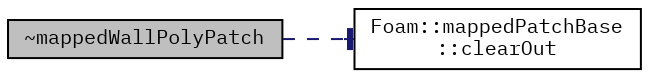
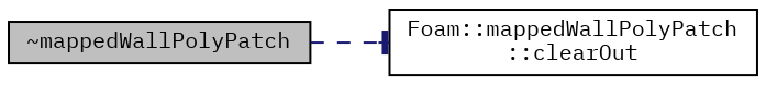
  digraph {
    rankdir=LR
    fontname="IBM Plex Mono"
    node [color=black fontname="IBM Plex Mono" fontsize=10 shape=record]
    n1 [fillcolor=grey75 fontcolor=black height=0.2 label="~mappedWallPolyPatch" style=filled width=0.4]
-   n2 [height=0.2 label="Foam::mappedPatchBase\l::clearOut" width=0.4]
+   n2 [height=0.2 label="Foam::mappedWallPolyPatch\l::clearOut" width=0.4]
    n1 -> n2 [color=midnightblue fontname="IBM Plex Mono" fontsize=10 labelfontname=FreeSans labelfontsize=10 style=dashed arrowhead=tee]
  }
